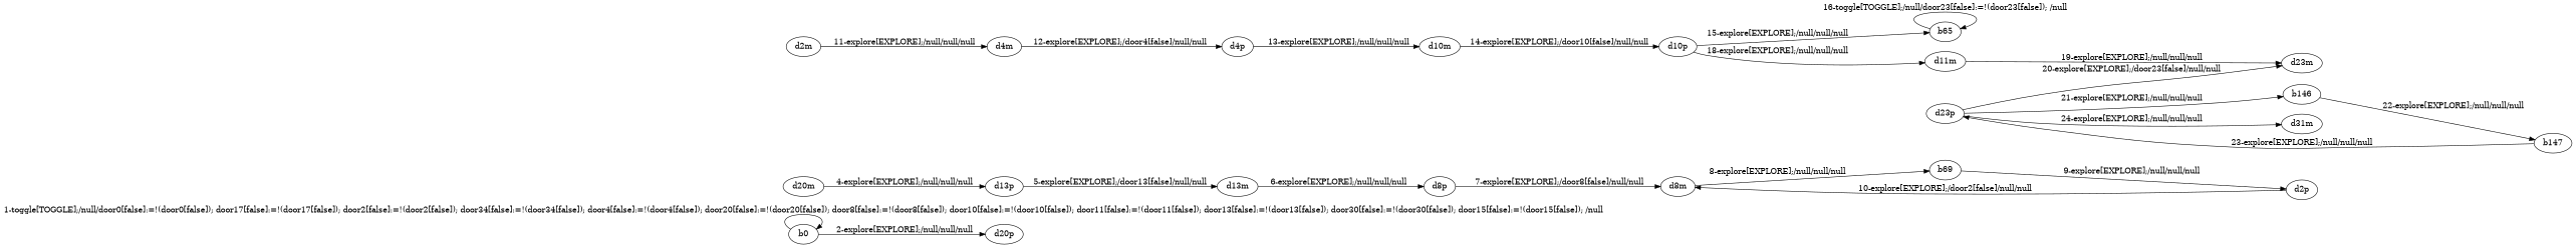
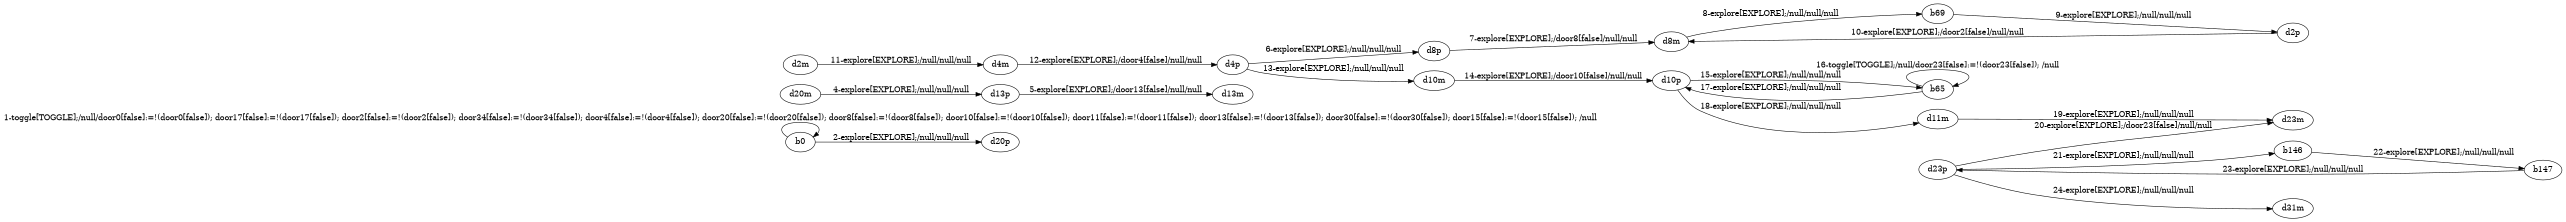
  digraph {
    rankdir=LR
    b0
    d20p
    d20m
    d13p
    d13m
    d8p
    d8m
    b69
    d2p
    d2m
    d4m
    d4p
    d10m
    d10p
    b65
    d11m
    d23m
    d23p
    b146
    d31m
    b147
    b0 -> b0 [label="1-toggle[TOGGLE];/null/door0[false]:=!(door0[false]); door17[false]:=!(door17[false]); door2[false]:=!(door2[false]); door34[false]:=!(door34[false]); door4[false]:=!(door4[false]); door20[false]:=!(door20[false]); door8[false]:=!(door8[false]); door10[false]:=!(door10[false]); door11[false]:=!(door11[false]); door13[false]:=!(door13[false]); door30[false]:=!(door30[false]); door15[false]:=!(door15[false]); /null"]
    b0 -> d20p [label="2-explore[EXPLORE];/null/null/null"]
    d20m -> d13p [label="4-explore[EXPLORE];/null/null/null"]
    d13p -> d13m [label="5-explore[EXPLORE];/door13[false]/null/null"]
-   d13m -> d8p [label="6-explore[EXPLORE];/null/null/null"]
+   d4p -> d8p [label="6-explore[EXPLORE];/null/null/null"]
    d8p -> d8m [label="7-explore[EXPLORE];/door8[false]/null/null"]
    d8m -> b69 [label="8-explore[EXPLORE];/null/null/null"]
    b69 -> d2p [label="9-explore[EXPLORE];/null/null/null"]
    d2p -> d8m [label="10-explore[EXPLORE];/door2[false]/null/null"]
    d2m -> d4m [label="11-explore[EXPLORE];/null/null/null"]
    d4m -> d4p [label="12-explore[EXPLORE];/door4[false]/null/null"]
    d4p -> d10m [label="13-explore[EXPLORE];/null/null/null"]
    d10m -> d10p [label="14-explore[EXPLORE];/door10[false]/null/null"]
    d10p -> b65 [label="15-explore[EXPLORE];/null/null/null"]
    d10p -> d11m [label="18-explore[EXPLORE];/null/null/null"]
+   b65 -> d10p [label="17-explore[EXPLORE];/null/null/null"]
    b65 -> b65 [label="16-toggle[TOGGLE];/null/door23[false]:=!(door23[false]); /null"]
    d11m -> d23m [label="19-explore[EXPLORE];/null/null/null"]
    d23p -> d23m [label="20-explore[EXPLORE];/door23[false]/null/null"]
    d23p -> b146 [label="21-explore[EXPLORE];/null/null/null"]
    d23p -> d31m [label="24-explore[EXPLORE];/null/null/null"]
    b146 -> b147 [label="22-explore[EXPLORE];/null/null/null"]
    b147 -> d23p [label="23-explore[EXPLORE];/null/null/null"]
  }
